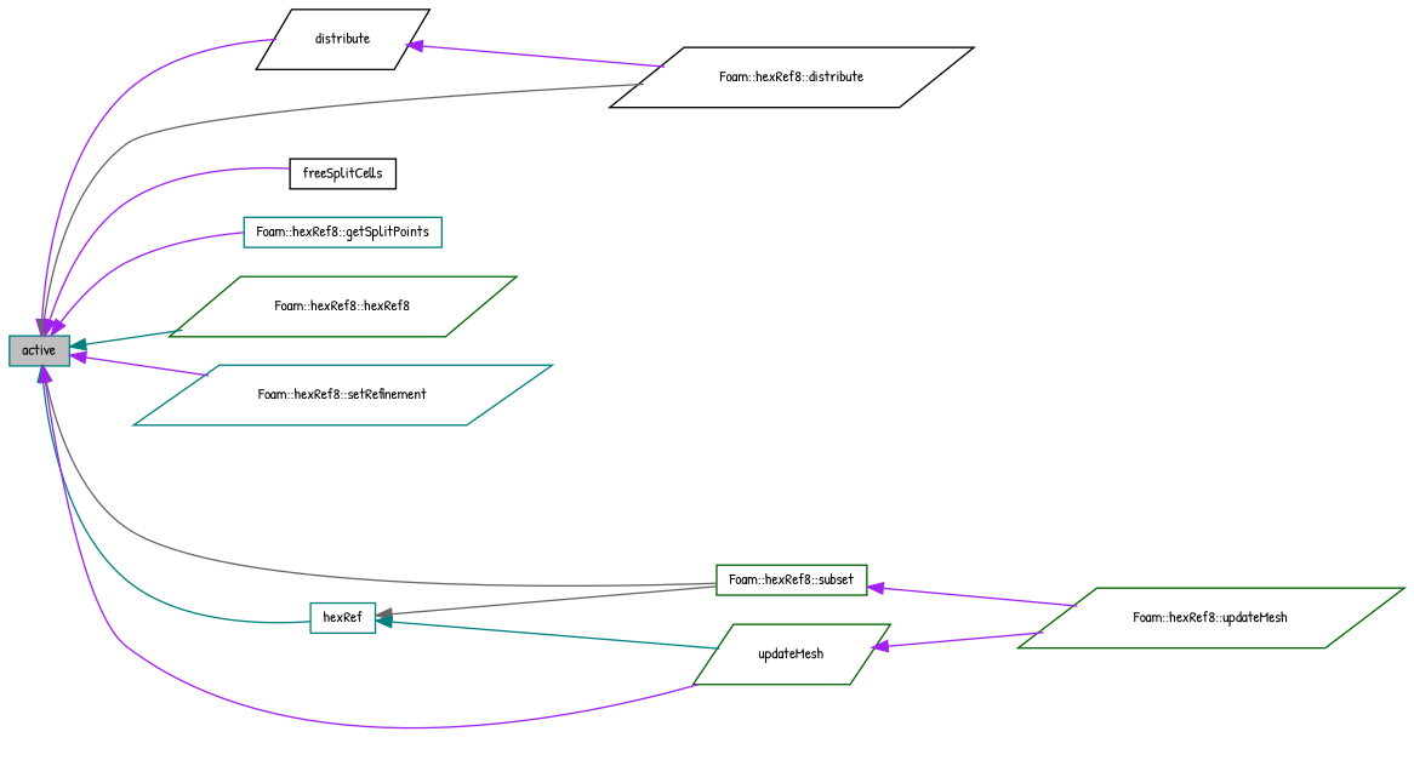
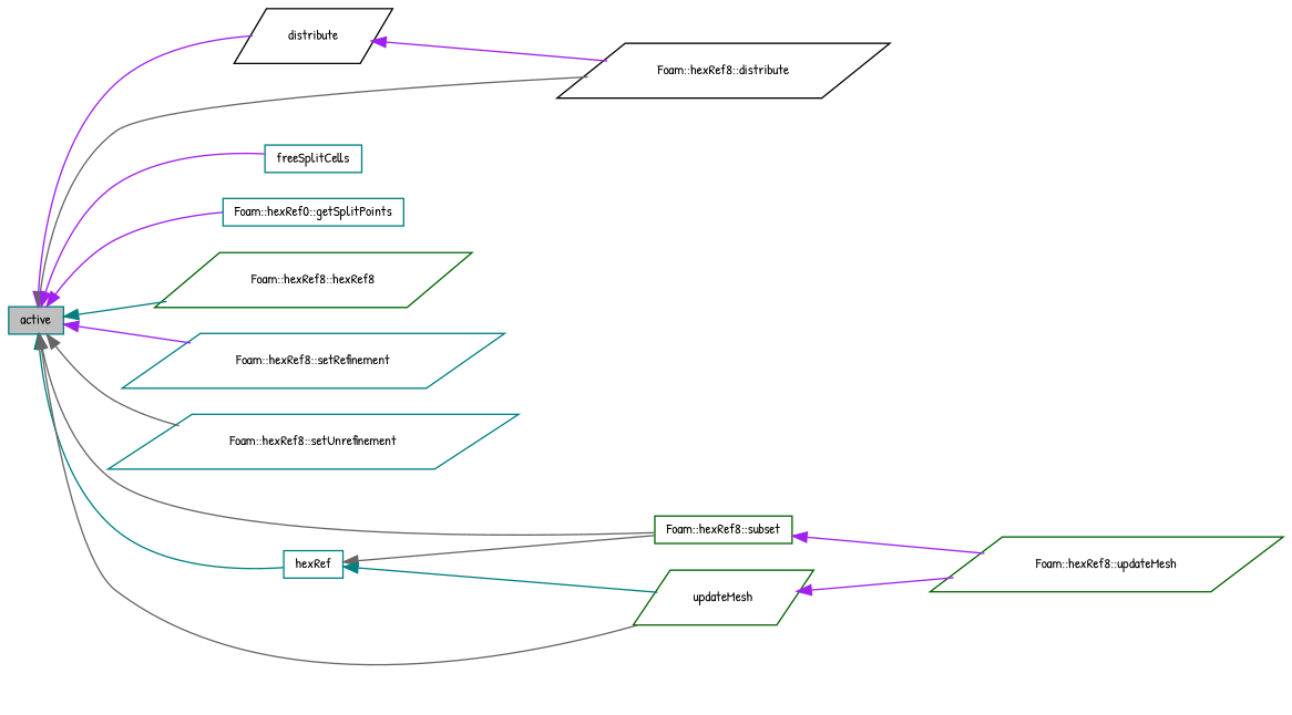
  digraph {
    fontname="Patrick Hand"
    rankdir=LR
    node [color=teal fontname="Patrick Hand" fontsize=10 shape=parallelogram]
    edge [color=purple dir=back fontname="Patrick Hand" fontsize=10 labelfontname=FreeSans labelfontsize=10 style=solid]
    n1 [fillcolor=grey75 fontcolor=black height=0.2 label=active shape=box style=filled width=0.4]
    n2 [color=black height=0.2 label=distribute width=0.4]
    n3 [color=black height=0.2 label="Foam::hexRef8::distribute" width=0.4]
-   n4 [color=black height=0.2 label=freeSplitCells shape=box width=0.4]
-   n5 [height=0.2 label="Foam::hexRef8::getSplitPoints" shape=box width=0.4]
+   n4 [height=0.2 label=freeSplitCells shape=box width=0.4]
+   n5 [height=0.2 label="Foam::hexRef0::getSplitPoints" shape=box width=0.4]
    n6 [color=darkgreen height=0.2 label="Foam::hexRef8::hexRef8" width=0.4]
    n7 [height=0.2 label="Foam::hexRef8::setRefinement" width=0.4]
+   n8 [height=0.2 label="Foam::hexRef8::setUnrefinement" width=0.4]
    n9 [height=0.2 label=hexRef shape=box width=0.4]
    n10 [color=darkgreen height=0.2 label="Foam::hexRef8::subset" shape=box width=0.4]
    n11 [color=darkgreen height=0.2 label=updateMesh width=0.4]
    n12 [color=darkgreen height=0.2 label="Foam::hexRef8::updateMesh" width=0.4]
    n1 -> n2
    n1 -> n3 [color=gray40]
    n1 -> n4
    n1 -> n5
    n1 -> n6 [color=teal]
    n1 -> n7
+   n1 -> n8 [color=gray40]
    n1 -> n9 [color=teal]
    n1 -> n10 [color=gray40]
-   n1 -> n11
+   n1 -> n11 [color=gray40]
    n2 -> n3
    n9 -> n10 [color=gray40]
    n9 -> n11 [color=teal]
    n10 -> n12
    n11 -> n12
  }
